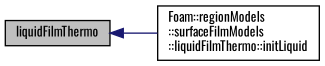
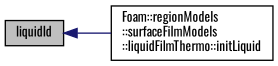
  digraph {
    rankdir=LR
    fontname=Oswald
    node [color=black fontname=Oswald fontsize=10 shape=record]
-   n1 [fillcolor=grey75 fontcolor=black height=0.2 label=liquidFilmThermo style=filled width=0.4]
+   n1 [fillcolor=grey75 fontcolor=black height=0.2 label=liquidId style=filled width=0.4]
    n2 [height=0.2 label="Foam::regionModels\l::surfaceFilmModels\l::liquidFilmThermo::initLiquid" width=0.4]
    n1 -> n2 [color=midnightblue dir=back fontname=Oswald fontsize=10 labelfontname=FreeSans labelfontsize=10 style=solid]
  }
